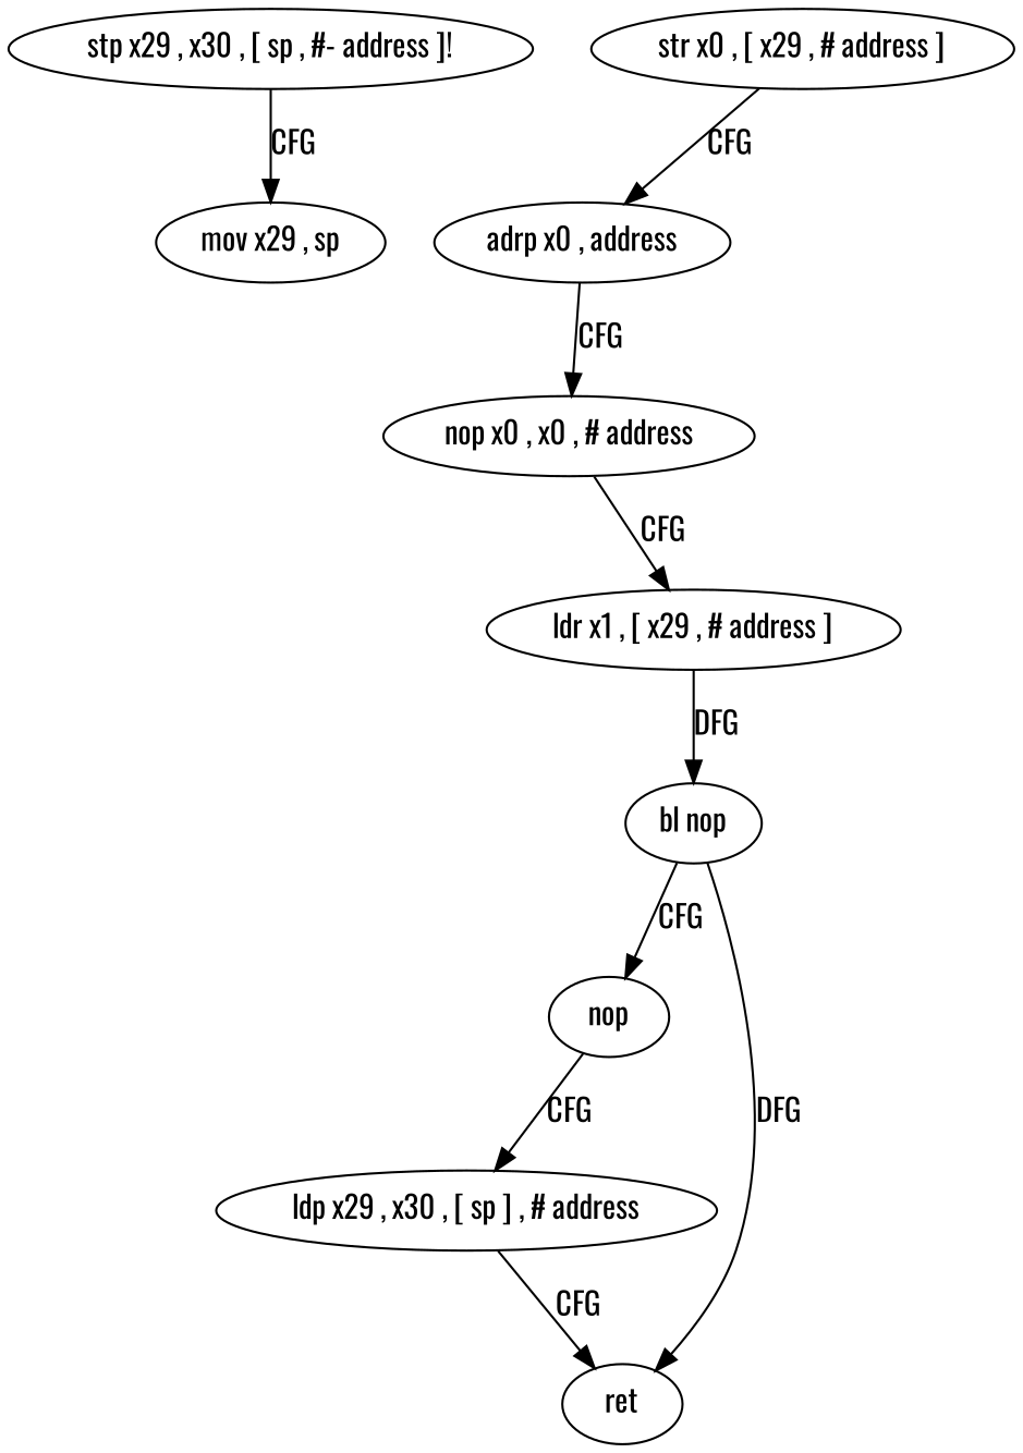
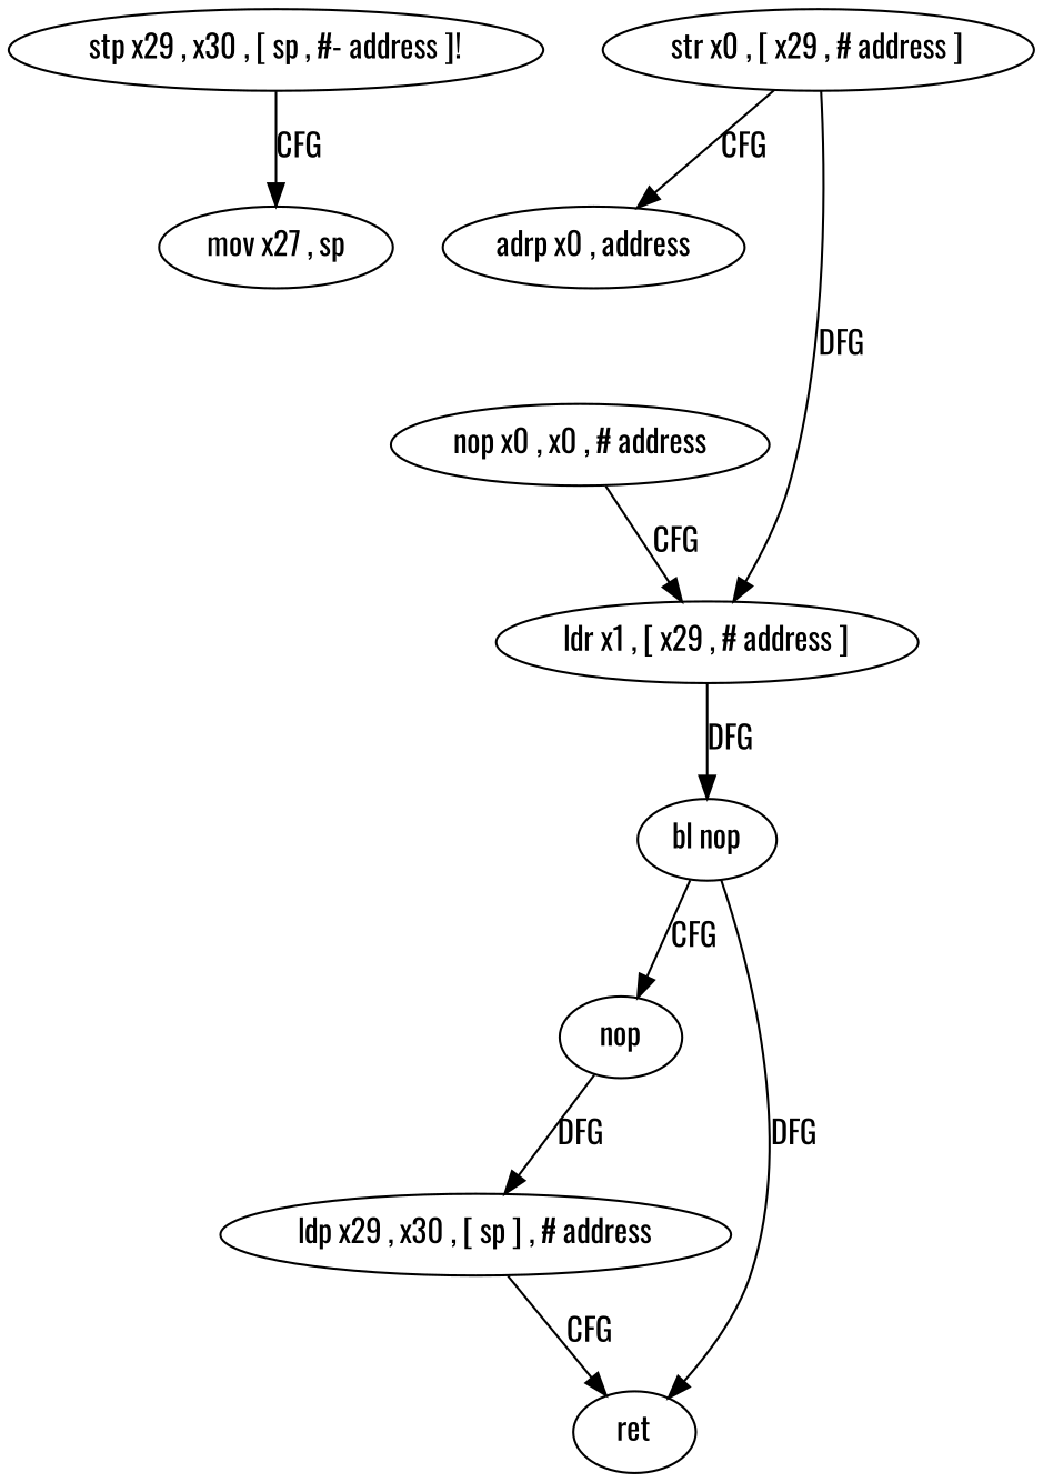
  digraph {
    fontname=Oswald
    node [fontname=Oswald]
    edge [fontname=Oswald]
    n1 [label="stp x29 , x30 , [ sp , #- address ]!"]
-   n2 [label="mov x29 , sp"]
+   n2 [label="mov x27 , sp"]
    n3 [label="str x0 , [ x29 , # address ]"]
    n4 [label="adrp x0 , address"]
    n5 [label="ldr x1 , [ x29 , # address ]"]
    n6 [label="nop x0 , x0 , # address"]
    n7 [label="bl nop"]
    n8 [label=nop]
    n9 [label=ret]
    n10 [label="ldp x29 , x30 , [ sp ] , # address"]
    n1 -> n2 [label=CFG]
    n3 -> n4 [label=CFG]
-   n4 -> n6 [label=CFG]
+   n3 -> n5 [label=DFG]
    n5 -> n7 [label=DFG]
    n6 -> n5 [label=CFG]
    n7 -> n8 [label=CFG]
    n7 -> n9 [label=DFG]
-   n8 -> n10 [label=CFG]
+   n8 -> n10 [label=DFG]
    n10 -> n9 [label=CFG]
  }
